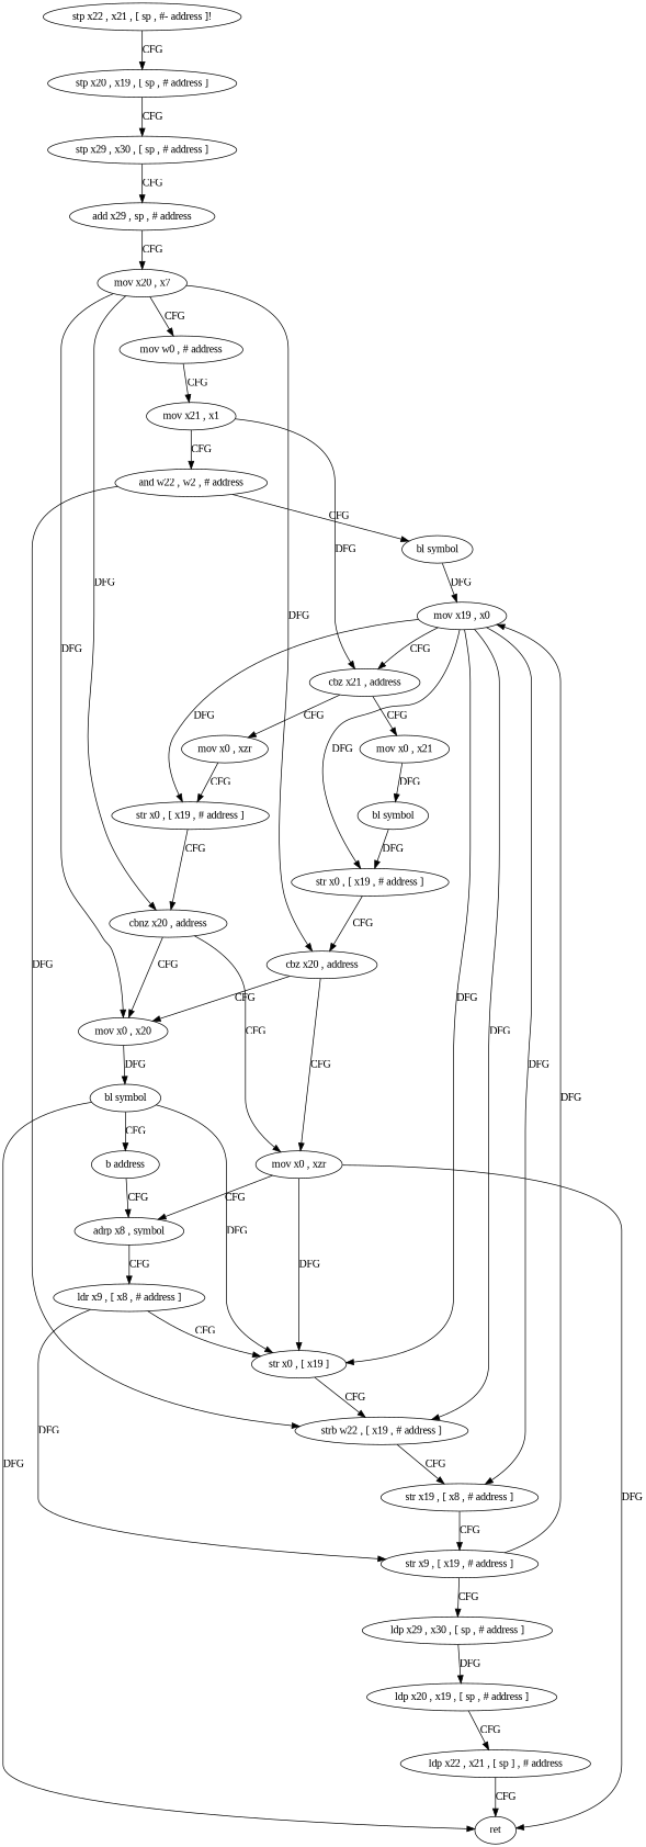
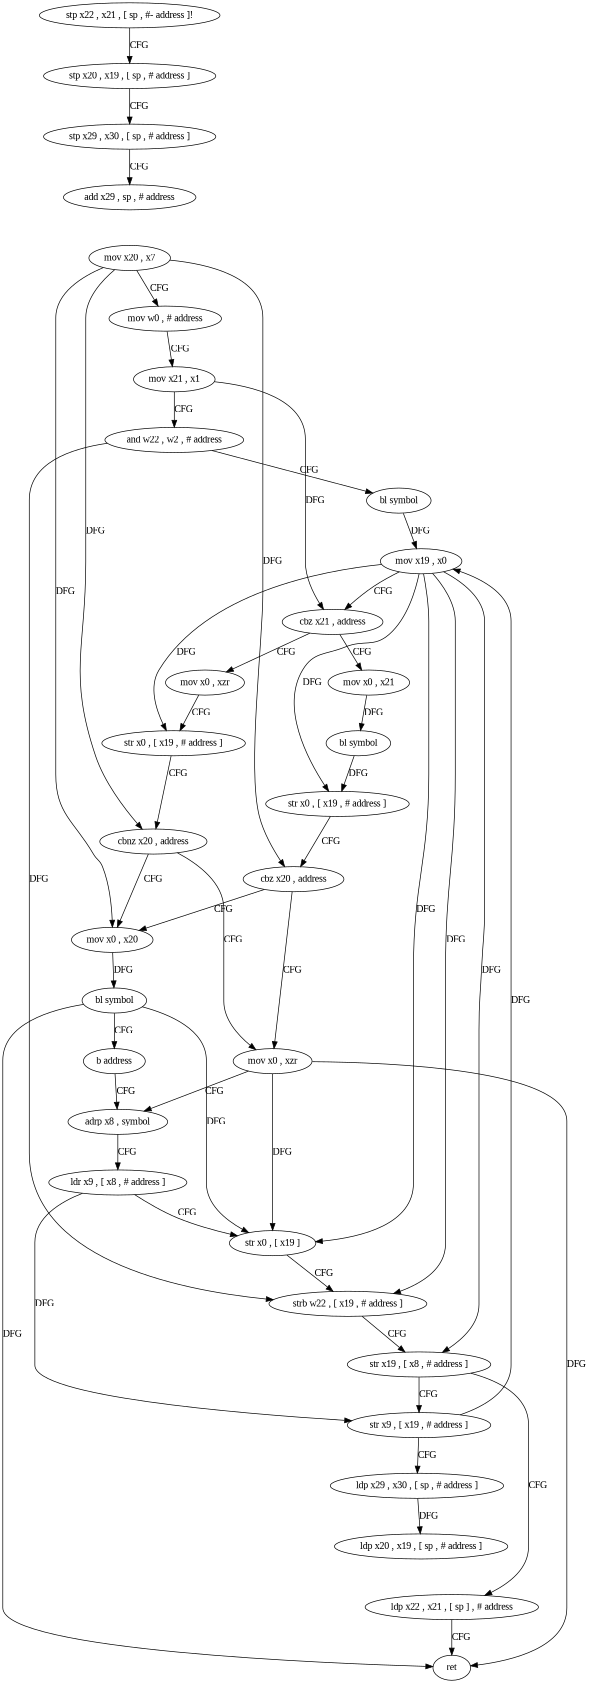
  digraph {
    fontname="Liberation Serif"
    node [fontname="Liberation Serif"]
    edge [fontname="Liberation Serif"]
    n1 [label="stp x22 , x21 , [ sp , #- address ]!"]
    n2 [label="stp x20 , x19 , [ sp , # address ]"]
    n3 [label="stp x29 , x30 , [ sp , # address ]"]
    n4 [label="add x29 , sp , # address"]
    n5 [label="mov x20 , x7"]
    n6 [label="mov w0 , # address"]
    n7 [label="cbnz x20 , address"]
    n8 [label="mov x0 , x20"]
    n9 [label="cbz x20 , address"]
    n10 [label="mov x21 , x1"]
    n11 [label="mov x0 , xzr"]
    n12 [label="bl symbol"]
    n13 [label="and w22 , w2 , # address"]
    n14 [label="cbz x21 , address"]
    n15 [label="bl symbol"]
    n16 [label="strb w22 , [ x19 , # address ]"]
    n17 [label="mov x0 , x21"]
    n18 [label="mov x0 , xzr"]
    n19 [label="bl symbol"]
    n20 [label="mov x19 , x0"]
    n21 [label="str x19 , [ x8 , # address ]"]
    n22 [label="str x0 , [ x19 , # address ]"]
    n23 [label="str x0 , [ x19 , # address ]"]
    n24 [label="str x0 , [ x19 ]"]
    n25 [label="str x9 , [ x19 , # address ]"]
    n26 [label="ldp x29 , x30 , [ sp , # address ]"]
    n27 [label="adrp x8 , symbol"]
    n28 [label=ret]
    n29 [label="b address"]
    n30 [label="ldr x9 , [ x8 , # address ]"]
    n31 [label="ldp x20 , x19 , [ sp , # address ]"]
    n32 [label="ldp x22 , x21 , [ sp ] , # address"]
    n1 -> n2 [label=CFG]
    n2 -> n3 [label=CFG]
    n3 -> n4 [label=CFG]
-   n4 -> n5 [label=CFG]
    n5 -> n6 [label=CFG]
    n5 -> n7 [label=DFG]
    n5 -> n8 [label=DFG]
    n5 -> n9 [label=DFG]
    n6 -> n10 [label=CFG]
    n7 -> n8 [label=CFG]
    n7 -> n11 [label=CFG]
    n8 -> n12 [label=DFG]
    n9 -> n8 [label=CFG]
    n9 -> n11 [label=CFG]
    n10 -> n13 [label=CFG]
    n10 -> n14 [label=DFG]
    n11 -> n24 [label=DFG]
    n11 -> n27 [label=CFG]
    n11 -> n28 [label=DFG]
    n12 -> n24 [label=DFG]
    n12 -> n28 [label=DFG]
    n12 -> n29 [label=CFG]
    n13 -> n15 [label=CFG]
    n13 -> n16 [label=DFG]
    n14 -> n17 [label=CFG]
    n14 -> n18 [label=CFG]
    n15 -> n20 [label=DFG]
    n16 -> n21 [label=CFG]
    n17 -> n19 [label=DFG]
    n18 -> n22 [label=CFG]
    n19 -> n23 [label=DFG]
    n20 -> n14 [label=CFG]
    n20 -> n16 [label=DFG]
    n20 -> n21 [label=DFG]
    n20 -> n22 [label=DFG]
    n20 -> n23 [label=DFG]
    n20 -> n24 [label=DFG]
    n21 -> n25 [label=CFG]
    n22 -> n7 [label=CFG]
    n23 -> n9 [label=CFG]
    n24 -> n16 [label=CFG]
    n25 -> n20 [label=DFG]
    n25 -> n26 [label=CFG]
    n26 -> n31 [label=DFG]
    n27 -> n30 [label=CFG]
    n29 -> n27 [label=CFG]
    n30 -> n24 [label=CFG]
    n30 -> n25 [label=DFG]
-   n31 -> n32 [label=CFG]
+   n21 -> n32 [label=CFG]
    n32 -> n28 [label=CFG]
  }
